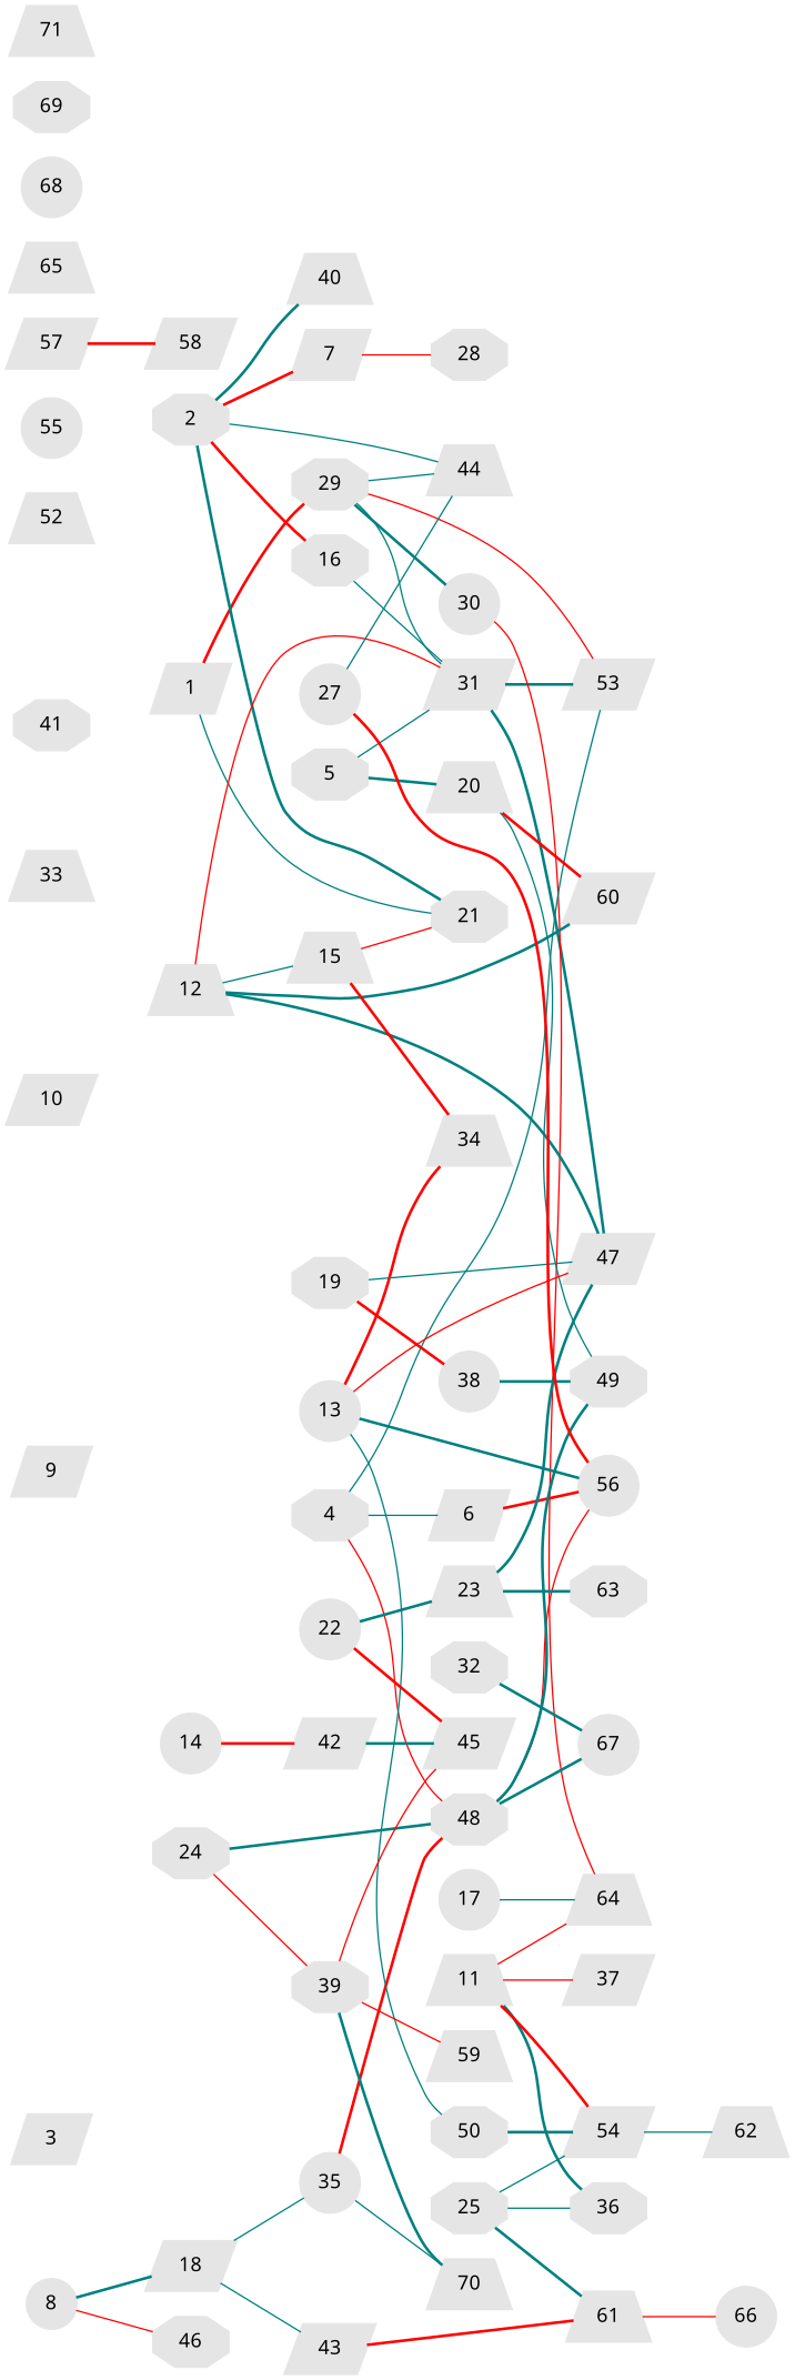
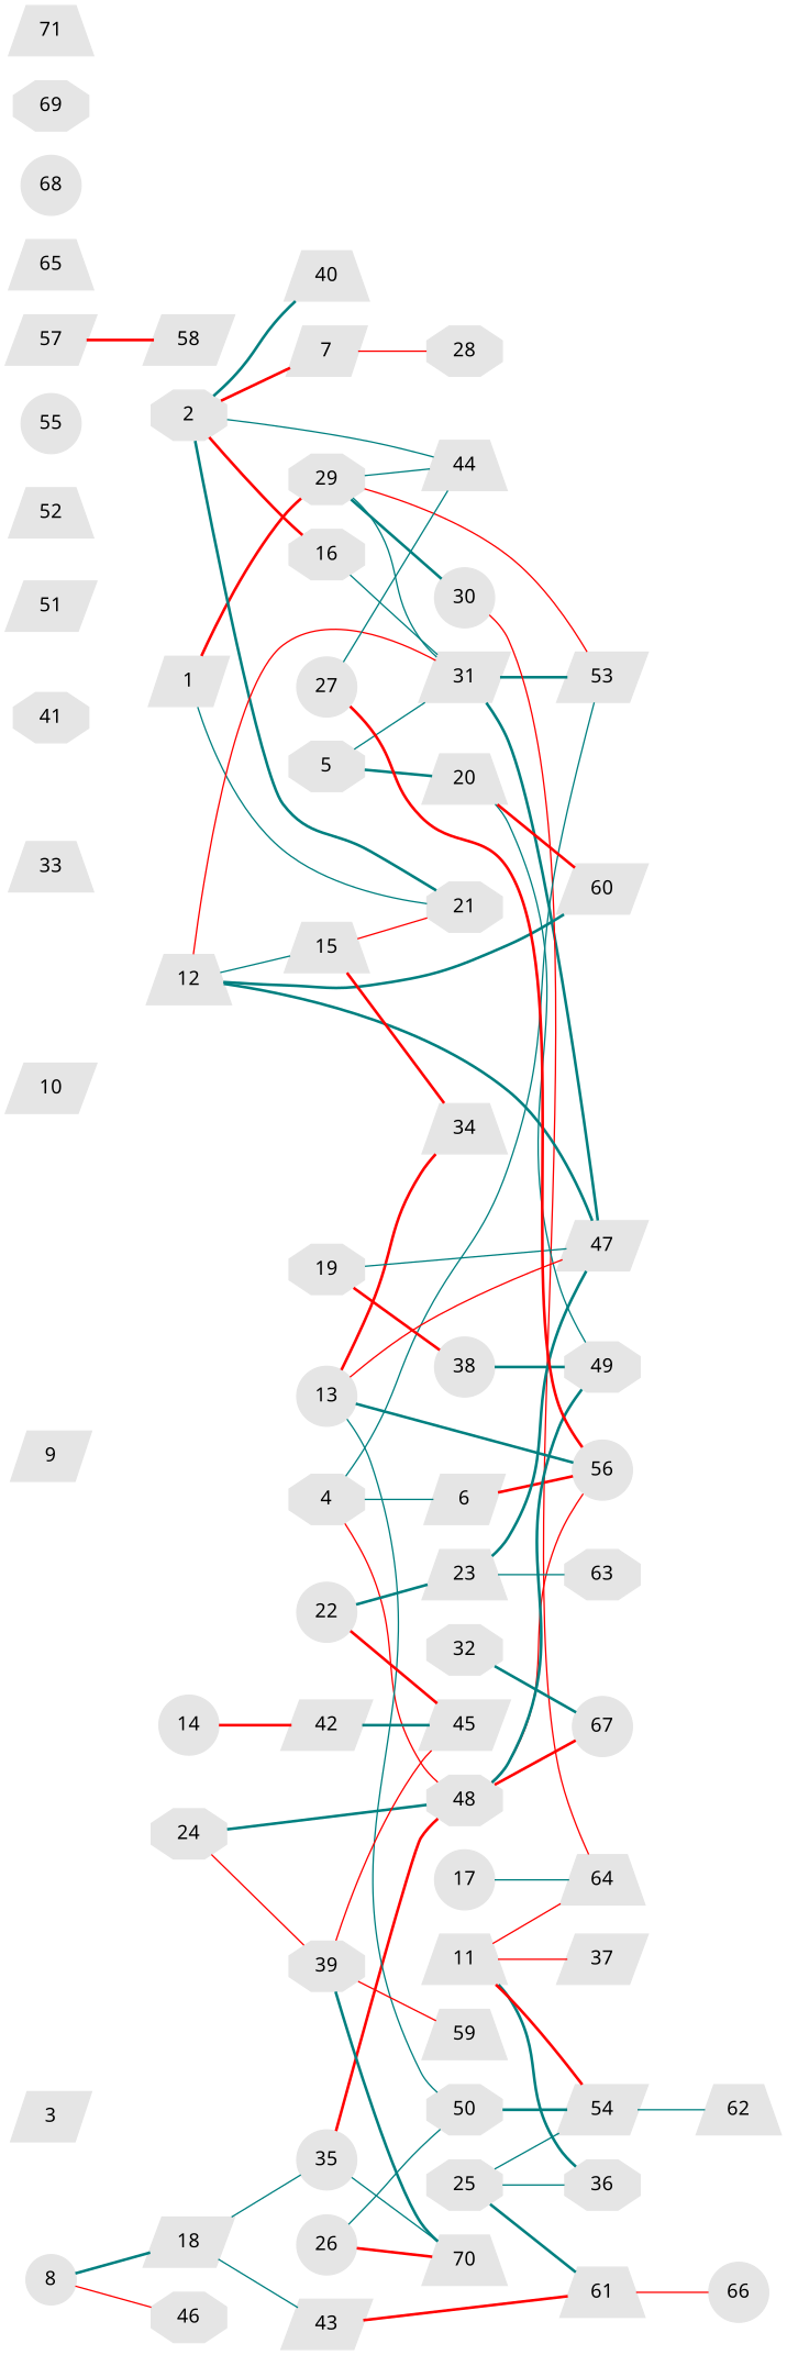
  graph {
    fontname="Noto Sans"
    rankdir=LR
    node [color=gray90 fontname="Noto Sans" shape=octagon style=filled]
    edge [color=teal fontname="Noto Sans" style=bold]
    1 [shape=parallelogram]
    21
    29
    44 [shape=trapezium]
    53 [shape=parallelogram]
    31 [shape=parallelogram]
    30 [shape=circle]
    2
    7 [shape=parallelogram]
    16
    40 [shape=trapezium]
    28
    3 [shape=parallelogram]
    6 [shape=parallelogram]
    4
    48
    56 [shape=circle]
    49
    67 [shape=circle]
    20 [shape=trapezium]
    5
    60 [shape=parallelogram]
    47 [shape=parallelogram]
    8 [shape=circle]
    18 [shape=parallelogram]
    46
    35 [shape=circle]
    43 [shape=parallelogram]
    9 [shape=parallelogram]
    10 [shape=parallelogram]
    11 [shape=trapezium]
    36
    37 [shape=parallelogram]
    54 [shape=parallelogram]
    64 [shape=trapezium]
    62 [shape=trapezium]
    12 [shape=trapezium]
    15 [shape=trapezium]
    34 [shape=trapezium]
    13 [shape=circle]
    50
    14 [shape=circle]
    42 [shape=parallelogram]
    45 [shape=parallelogram]
    17 [shape=circle]
    70 [shape=trapezium]
    61 [shape=trapezium]
    19
    38 [shape=circle]
    22 [shape=circle]
    23 [shape=trapezium]
    63
    24
    39
    59 [shape=trapezium]
    25
    66 [shape=circle]
+   26 [shape=circle]
    27 [shape=circle]
    32
    33 [shape=trapezium]
    41
+   51 [shape=parallelogram]
    52 [shape=trapezium]
    55 [shape=circle]
    57 [shape=parallelogram]
    58 [shape=parallelogram]
    65 [shape=trapezium]
    68 [shape=circle]
    69
    71 [shape=trapezium]
    1 -- 21 [style=solid]
    1 -- 29 [color=red]
    29 -- 44 [style=solid]
    29 -- 53 [color=red style=solid]
    29 -- 31 [style=solid]
    29 -- 30
    31 -- 53
    31 -- 47
    30 -- 64 [color=red style=solid]
    2 -- 21
    2 -- 44 [style=solid]
    2 -- 7 [color=red]
    2 -- 16 [color=red]
    2 -- 40
    7 -- 28 [color=red style=solid]
    16 -- 31 [style=solid]
    6 -- 56 [color=red]
    4 -- 53 [style=solid]
    4 -- 6 [style=solid]
    4 -- 48 [color=red style=solid]
    48 -- 56 [color=red style=solid]
    48 -- 49
-   48 -- 67
+   48 -- 67 [color=red]
    20 -- 49 [style=solid]
    20 -- 60 [color=red]
    5 -- 31 [style=solid]
    5 -- 20
    8 -- 18
    8 -- 46 [color=red style=solid]
    18 -- 35 [style=solid]
    18 -- 43 [style=solid]
    35 -- 48 [color=red]
    35 -- 70 [style=solid]
    43 -- 61 [color=red]
    11 -- 36
    11 -- 37 [color=red style=solid]
    11 -- 54 [color=red]
    11 -- 64 [color=red style=solid]
    54 -- 62 [style=solid]
    12 -- 31 [color=red style=solid]
    12 -- 60
    12 -- 47
    12 -- 15 [style=solid]
    15 -- 21 [color=red style=solid]
    15 -- 34 [color=red]
    13 -- 56
    13 -- 47 [color=red style=solid]
    13 -- 34 [color=red]
    13 -- 50 [style=solid]
    50 -- 54
    14 -- 42 [color=red]
    42 -- 45
    17 -- 64 [style=solid]
    61 -- 66 [color=red style=solid]
    19 -- 47 [style=solid]
    19 -- 38 [color=red]
    38 -- 49
    22 -- 45 [color=red]
    22 -- 23
    23 -- 47
-   23 -- 63
+   23 -- 63 [style=solid]
    24 -- 48
    24 -- 39 [color=red style=solid]
    39 -- 45 [color=red style=solid]
    39 -- 70
    39 -- 59 [color=red style=solid]
    25 -- 36 [style=solid]
    25 -- 54 [style=solid]
    25 -- 61
+   26 -- 50 [style=solid]
+   26 -- 70 [color=red]
    27 -- 44 [style=solid]
    27 -- 56 [color=red]
    32 -- 67
    57 -- 58 [color=red]
  }
